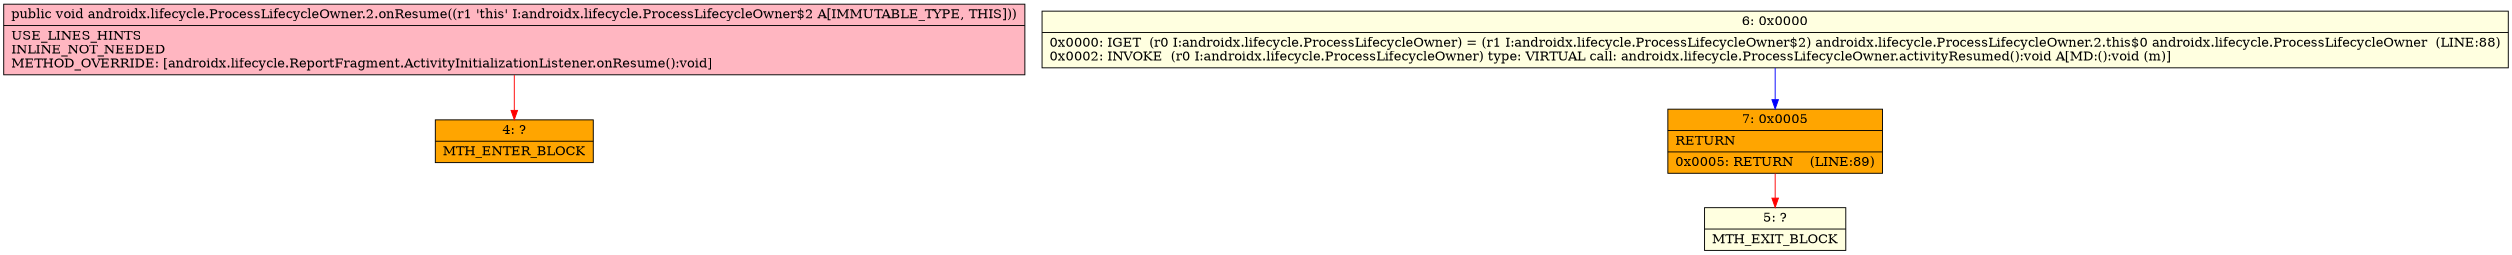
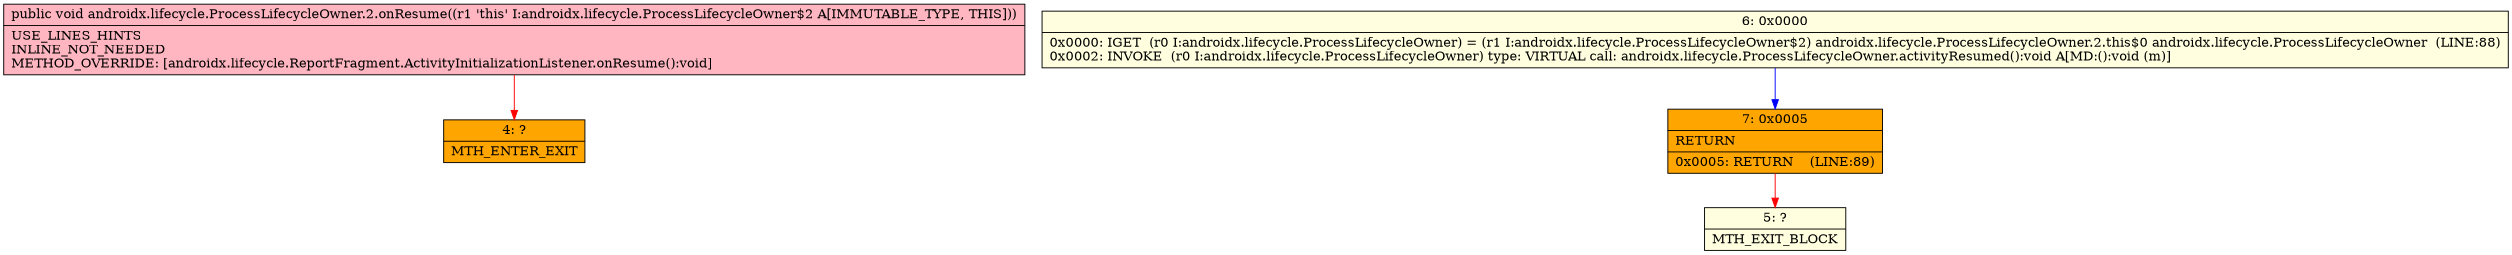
  digraph {
    node [fillcolor=orange shape=record style=filled]
    edge [color=red]
-   n1 [label="{4\:\ ?|MTH_ENTER_BLOCK\l}"]
+   n1 [label="{4\:\ ?|MTH_ENTER_EXIT\l}"]
    n2 [fillcolor=lightyellow label="{6\:\ 0x0000|0x0000: IGET  (r0 I:androidx.lifecycle.ProcessLifecycleOwner) = (r1 I:androidx.lifecycle.ProcessLifecycleOwner$2) androidx.lifecycle.ProcessLifecycleOwner.2.this$0 androidx.lifecycle.ProcessLifecycleOwner  (LINE:88)\l0x0002: INVOKE  (r0 I:androidx.lifecycle.ProcessLifecycleOwner) type: VIRTUAL call: androidx.lifecycle.ProcessLifecycleOwner.activityResumed():void A[MD:():void (m)]\l}"]
    n3 [label="{7\:\ 0x0005|RETURN\l|0x0005: RETURN    (LINE:89)\l}"]
    n4 [fillcolor=lightyellow label="{5\:\ ?|MTH_EXIT_BLOCK\l}"]
    n5 [fillcolor=lightpink label="{public void androidx.lifecycle.ProcessLifecycleOwner.2.onResume((r1 'this' I:androidx.lifecycle.ProcessLifecycleOwner$2 A[IMMUTABLE_TYPE, THIS]))  | USE_LINES_HINTS\lINLINE_NOT_NEEDED\lMETHOD_OVERRIDE: [androidx.lifecycle.ReportFragment.ActivityInitializationListener.onResume():void]\l}"]
    n2 -> n3 [color=blue]
    n3 -> n4
    n5 -> n1
  }
